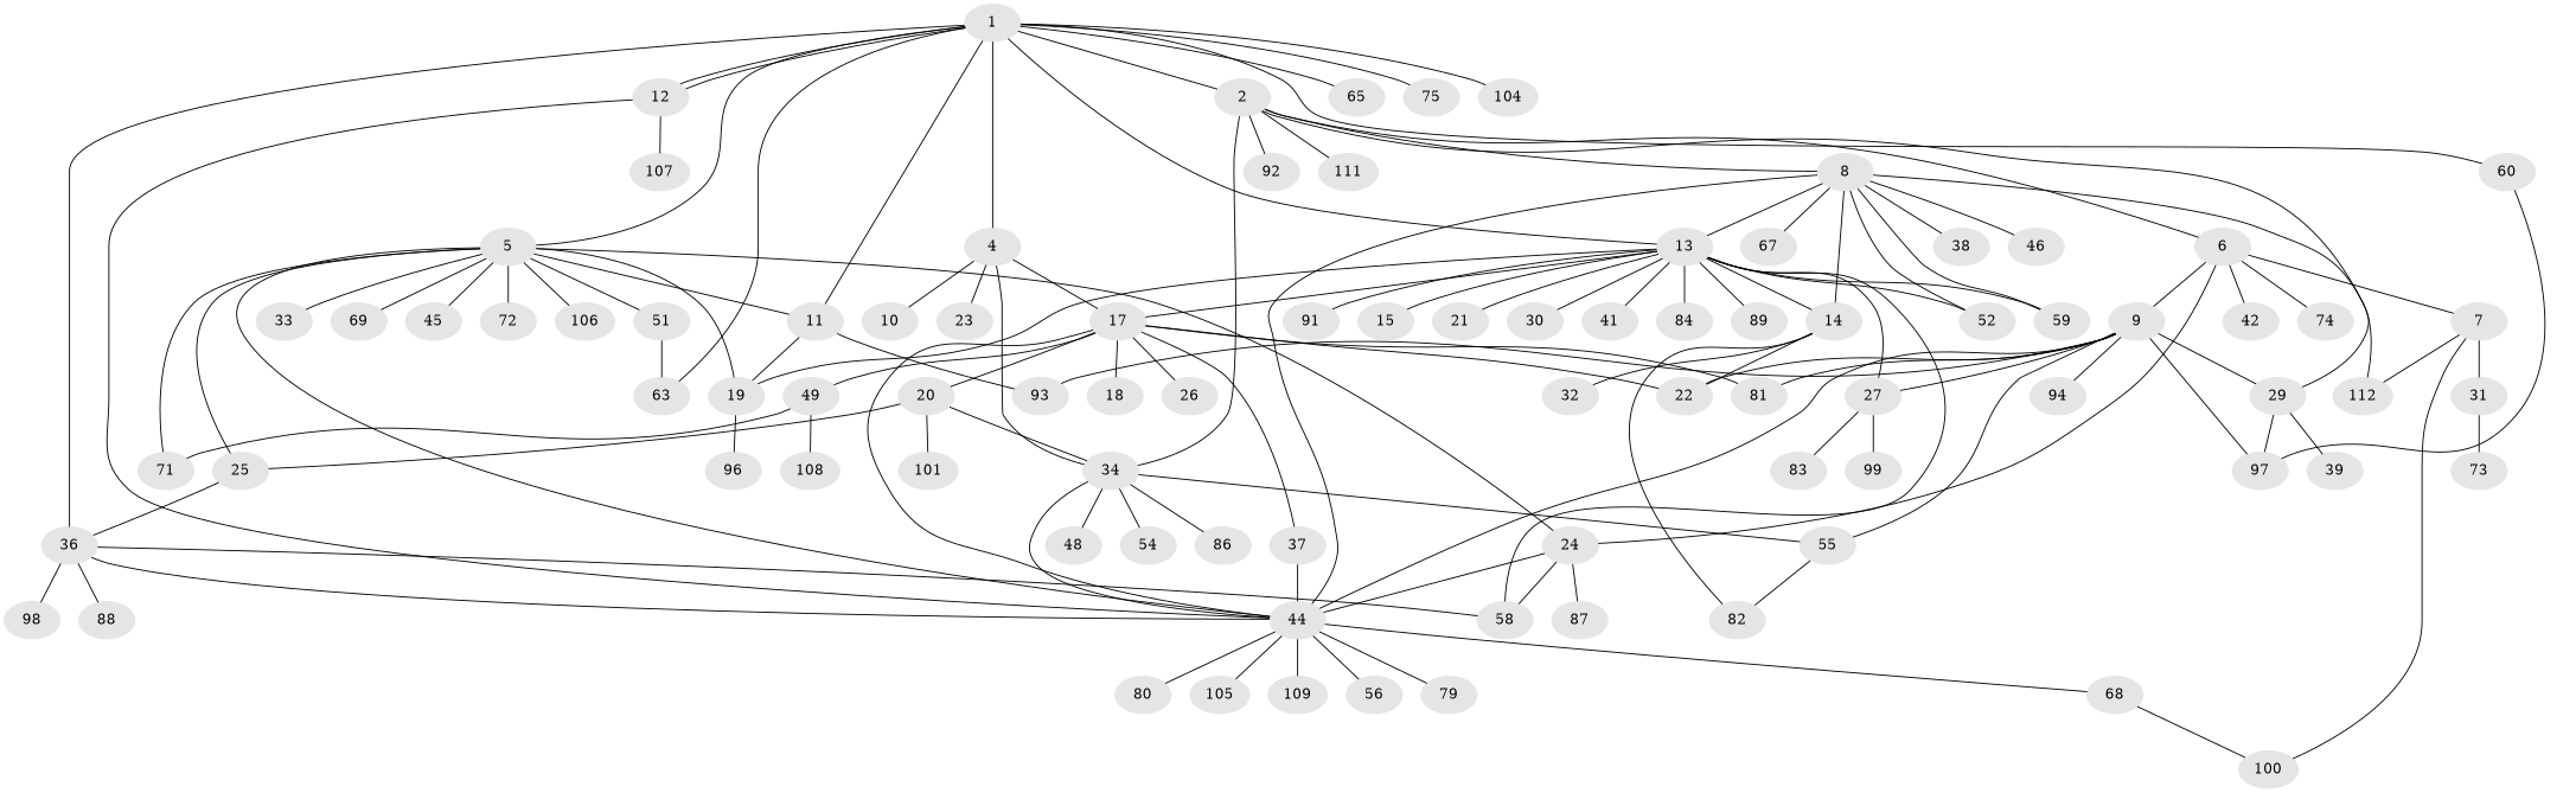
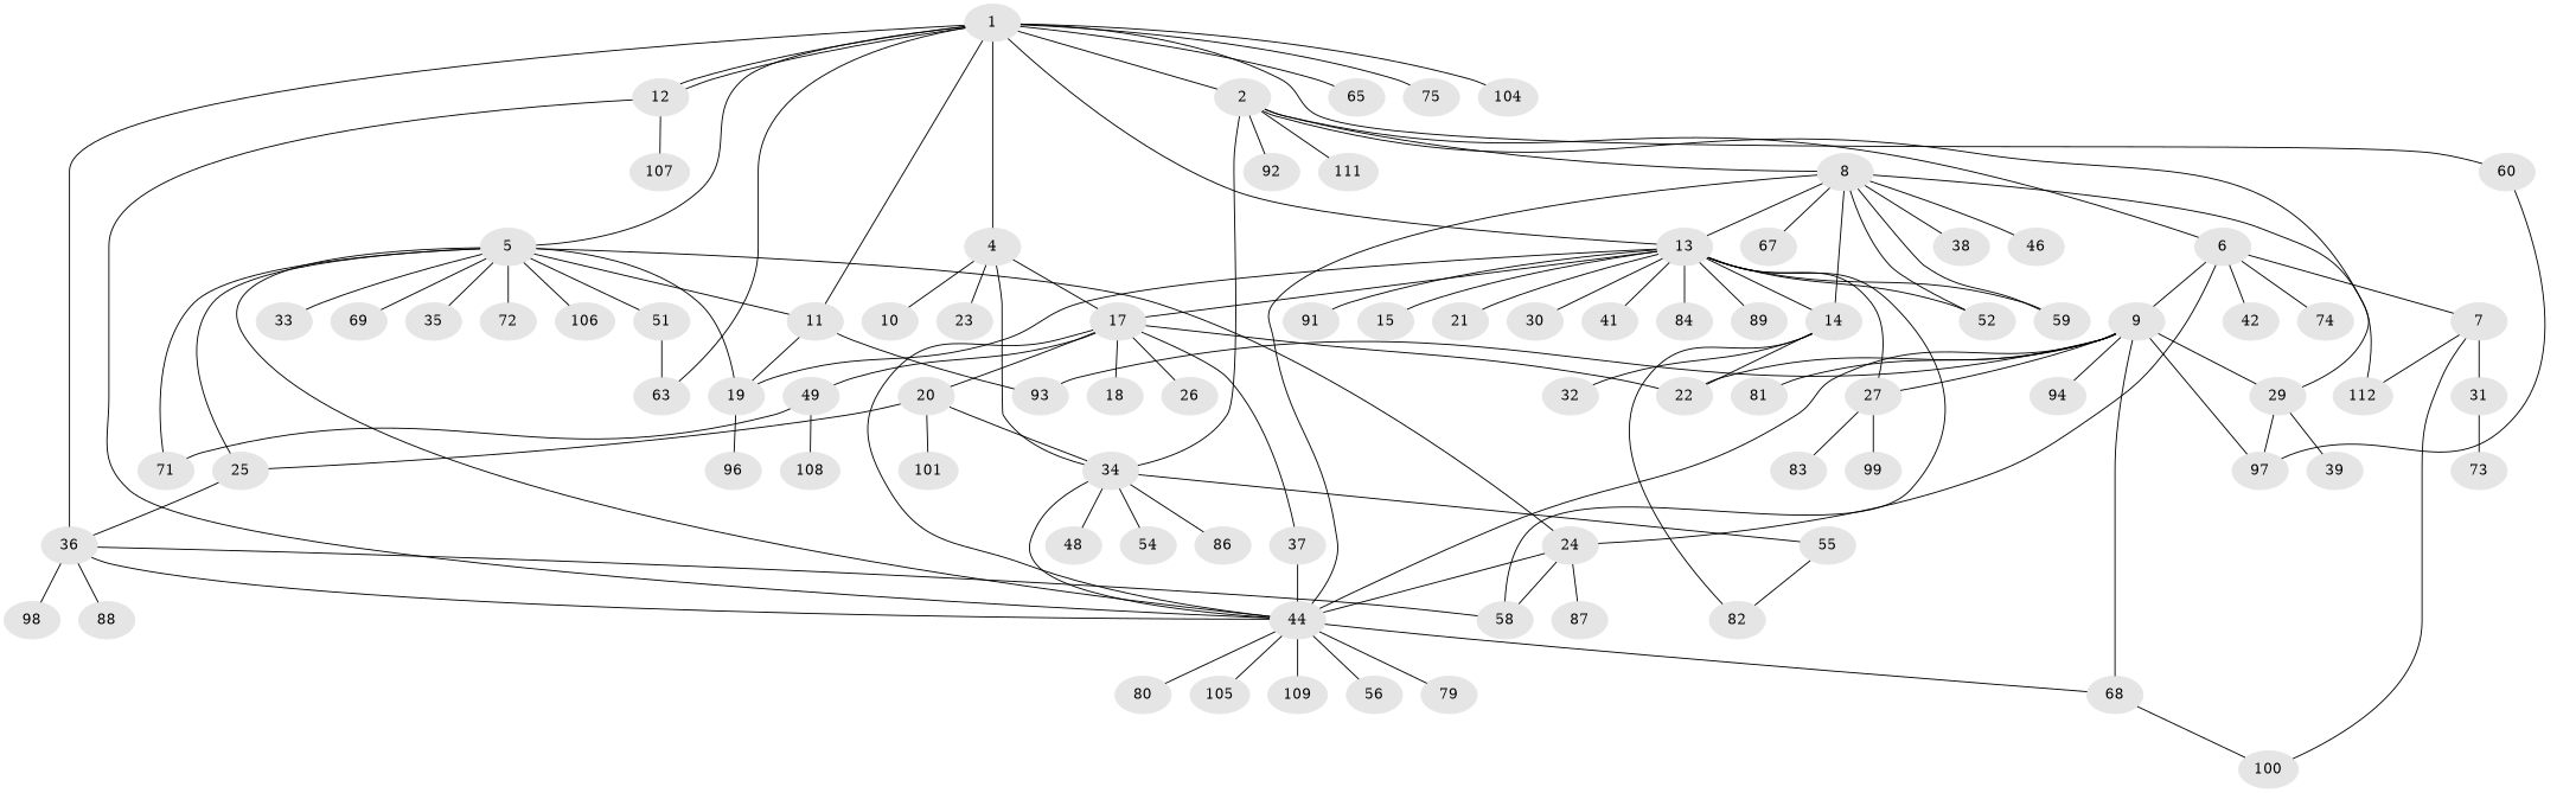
  graph {
    node [color=gray90 style=filled]
    1 [super="+3"]
    2 [super="+103"]
    4 [super="+50"]
    5 [super="+16"]
    11
    12 [super="+85"]
    13 [super="+40"]
    36 [super="+43"]
    60
    63 [super="+78"]
    65
    75
    104
    6 [super="+28"]
    8 [super="+47"]
    29
    34 [super="+90"]
    92
    111
    10
    17 [super="+35"]
    23
    19 [super="+61"]
    24 [super="+77"]
    25 [super="+114"]
    33 [super="+70"]
    44 [super="+53"]
-   45
+   45 [label=35]
    51 [super="+76"]
    69
    71 [super="+95"]
    72
    106
    93
    107
    14
    52 [super="+102"]
    59
    27 [super="+57"]
    15
    21
    30
    41
    58
    84
    89
    91
    88
    98
    97
    7 [super="+66"]
    9 [super="+32"]
    42
    74
    112
    38
    46 [super="+110"]
    67
    39
    55
    48
    54
    86
    22
    81
    18
    20
    26
    37
    49
    96
    87
    56
    68
    79
    80
    105
    109
    31
    100
    94
    73
    n83 [label=32]
    82
    83
    99
    101
    108
    1 -- 2
    1 -- 4
    1 -- 5
    1 -- 11
    1 -- 12
    1 -- 12
    1 -- 13
    1 -- 36
    1 -- 60
    1 -- 63
    1 -- 65
    1 -- 75
    1 -- 104
    2 -- 6
    2 -- 8
    2 -- 29
    2 -- 34
    2 -- 92
    2 -- 111
    4 -- 34
    4 -- 10
    4 -- 17
    4 -- 23
    5 -- 11
    5 -- 19
    5 -- 24
    5 -- 25
    5 -- 33
    5 -- 44
    5 -- 45
    5 -- 51
    5 -- 69
    5 -- 71
    5 -- 72
    5 -- 106
    11 -- 19
    11 -- 93
    12 -- 44
    12 -- 107
    13 -- 17
    13 -- 19
    13 -- 14
    13 -- 52
    13 -- 59
    13 -- 27
    13 -- 15
    13 -- 21
    13 -- 30
    13 -- 41
    13 -- 58
    13 -- 84
    13 -- 89
    13 -- 91
    36 -- 44
    36 -- 58
    36 -- 88
    36 -- 98
    60 -- 97
    6 -- 24
    6 -- 7
    6 -- 9
    6 -- 42
    6 -- 74
    8 -- 13 [weight=2]
    8 -- 44
    8 -- 14
    8 -- 52
    8 -- 59
    8 -- 112
    8 -- 38 [weight=2]
    8 -- 46
    8 -- 67
    29 -- 97
    29 -- 39
    34 -- 44
    34 -- 55
    34 -- 48
    34 -- 54
    34 -- 86
    17 -- 44
    17 -- 22
-   17 -- 81
    17 -- 18
    17 -- 20
    17 -- 26
    17 -- 37
    17 -- 49
    19 -- 96
    24 -- 44 [weight=2]
    24 -- 58
    24 -- 87
    25 -- 36
    44 -- 56
    44 -- 68
    44 -- 79
    44 -- 80
    44 -- 105
    44 -- 109
    51 -- 63
    14 -- 22
    14 -- n83
    14 -- 82
    27 -- 83
    27 -- 99
    7 -- 112
    7 -- 31
    7 -- 100
    9 -- 29
    9 -- 44
    9 -- 93
    9 -- 27
    9 -- 97
-   9 -- 55 [weight=2]
+   9 -- 68 [weight=2]
    9 -- 22
    9 -- 81
    9 -- 94
    55 -- 82
    20 -- 34
    20 -- 25
    20 -- 101
    37 -- 44
    49 -- 71
    49 -- 108
    68 -- 100
    31 -- 73
  }
